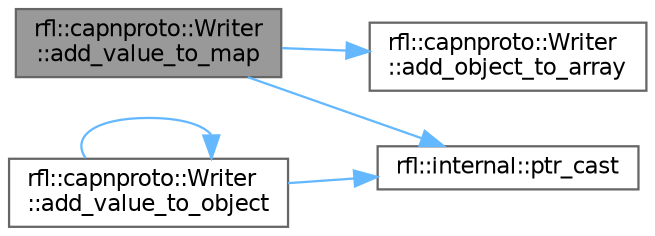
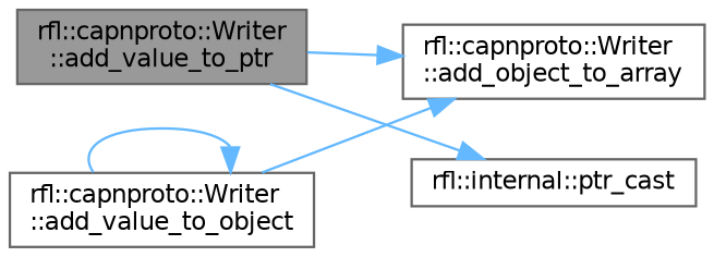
  digraph {
    rankdir=LR
    node [color=grey40 fillcolor=white fontname=Helvetica fontsize=10 shape=box style=filled]
    edge [color=steelblue1 fontname=Helvetica fontsize=10 labelfontname=Helvetica labelfontsize=10 style=solid]
-   n1 [color=gray40 fillcolor=grey60 fontcolor=black height=0.2 label="rfl::capnproto::Writer\l::add_value_to_map" width=0.4]
+   n1 [color=gray40 fillcolor=grey60 fontcolor=black height=0.2 label="rfl::capnproto::Writer\l::add_value_to_ptr" width=0.4]
    n2 [height=0.2 label="rfl::capnproto::Writer\l::add_object_to_array" width=0.4]
    n3 [height=0.2 label="rfl::internal::ptr_cast" width=0.4]
    n4 [height=0.2 label="rfl::capnproto::Writer\l::add_value_to_object" width=0.4]
    n1 -> n2
    n1 -> n3
-   n4 -> n3
+   n4 -> n2
    n4 -> n4
  }
